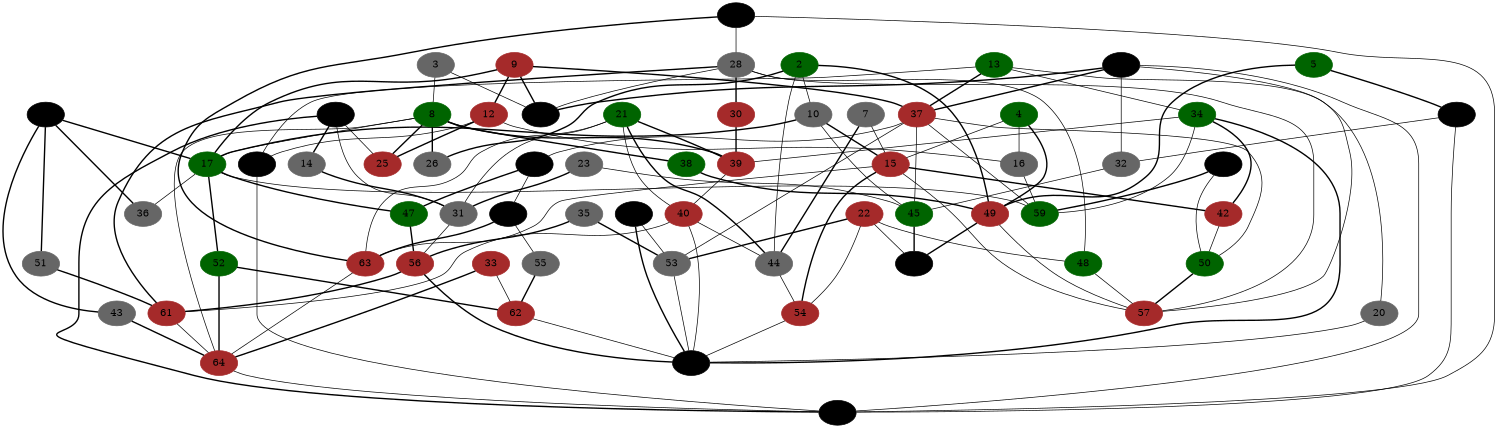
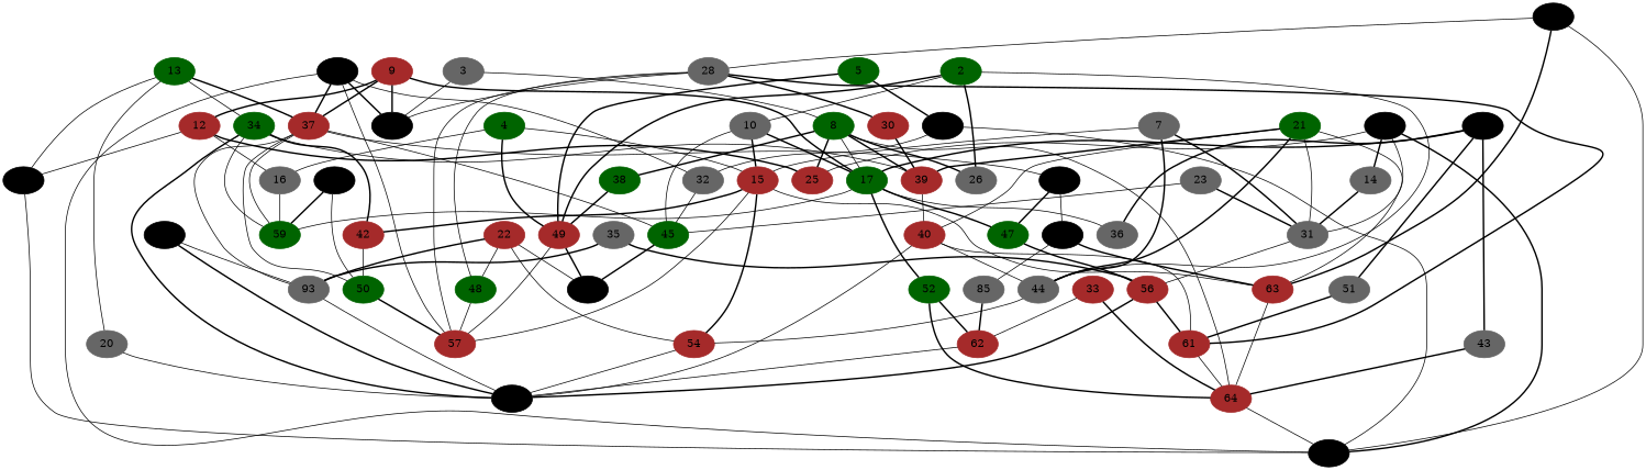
  graph {
    fontname="DejaVu Serif"
    node [color=brown fontname="DejaVu Serif" style=filled]
    edge [fontname="DejaVu Serif" style=solid]
    1 [color=black]
    17 [color=darkgreen]
    36 [color=gray40]
    43 [color=gray40]
    51 [color=gray40]
    59 [color=darkgreen]
    47 [color=darkgreen]
    52 [color=darkgreen]
    64
    61
    2 [color=darkgreen]
    10 [color=gray40]
    26 [color=gray40]
    44 [color=gray40]
    49
    15
    45 [color=darkgreen]
    54
    57
    58 [color=black]
    3 [color=gray40]
    8 [color=darkgreen]
    60 [color=black]
    25
    38 [color=darkgreen]
    39
    4 [color=darkgreen]
    16 [color=gray40]
    42
    63
    5 [color=darkgreen]
    6 [color=black]
    32 [color=gray40]
    65 [color=black]
    7 [color=gray40]
    31 [color=gray40]
    56
    40
    9
    12
    37
    24 [color=black]
-   53 [color=gray40]
+   53 [color=gray40 label=93]
    50 [color=darkgreen]
    41 [color=black]
    11 [color=black]
    14 [color=gray40]
    13 [color=darkgreen]
    20 [color=gray40]
    34 [color=darkgreen]
    66 [color=black]
-   55 [color=gray40]
+   55 [color=gray40 label=85]
    62
    18 [color=black]
    19 [color=black]
    28 [color=gray40]
    48 [color=darkgreen]
    30
    21 [color=darkgreen]
    22
    23 [color=gray40]
    27 [color=black]
    29 [color=black]
    33
    35 [color=gray40]
    46 [color=black]
    1 -- 17 [style=bold]
    1 -- 36 [style=bold]
    1 -- 43 [style=bold]
    1 -- 51 [style=bold]
    17 -- 36
    17 -- 59
    17 -- 47 [style=bold]
    17 -- 52 [style=bold]
    43 -- 64 [style=bold]
    51 -- 61 [style=bold]
    47 -- 56 [style=bold]
    52 -- 64 [style=bold]
    52 -- 62 [style=bold]
    64 -- 65
    61 -- 64
    2 -- 10
    2 -- 26 [style=bold]
    2 -- 44
    2 -- 49 [style=bold]
    10 -- 17 [style=bold]
    10 -- 15 [style=bold]
    10 -- 45
    44 -- 54
    49 -- 57
    49 -- 58 [style=bold]
    15 -- 54 [style=bold]
    15 -- 57
    15 -- 42 [style=bold]
    15 -- 63
    45 -- 58 [style=bold]
    54 -- 66
    3 -- 8
    3 -- 60
    8 -- 17
    8 -- 64
    8 -- 26 [style=bold]
    8 -- 25 [style=bold]
    8 -- 38 [style=bold]
    8 -- 39 [style=bold]
    38 -- 49 [style=bold]
    39 -- 40
    4 -- 49 [style=bold]
    4 -- 15
    4 -- 16
    16 -- 59
    42 -- 50
    63 -- 64
    5 -- 49 [style=bold]
    5 -- 6 [style=bold]
    6 -- 32
    6 -- 65
    32 -- 45
    7 -- 44 [style=bold]
    7 -- 15
+   7 -- 31 [style=bold]
    31 -- 56
    56 -- 61 [style=bold]
    56 -- 66 [style=bold]
    40 -- 61
    40 -- 44
    40 -- 66
    9 -- 17 [style=bold]
    9 -- 60 [style=bold]
    9 -- 12 [style=bold]
    9 -- 37 [style=bold]
    12 -- 25 [style=bold]
    12 -- 16
    12 -- 24
    37 -- 59
    37 -- 45
    37 -- 53
    37 -- 50
    37 -- 41
    24 -- 65
    53 -- 66
    50 -- 57 [style=bold]
    41 -- 47 [style=bold]
    41 -- 46
    11 -- 25
    11 -- 65 [style=bold]
    11 -- 31
    11 -- 14 [style=bold]
    14 -- 31 [style=bold]
    13 -- 37 [style=bold]
    13 -- 24
    13 -- 20
    13 -- 34
    20 -- 66
    34 -- 59
    34 -- 39
    34 -- 42 [style=bold]
    34 -- 66 [style=bold]
    55 -- 62 [style=bold]
    62 -- 66
    18 -- 57
    18 -- 60 [style=bold]
    18 -- 32
    18 -- 65
    18 -- 37 [style=bold]
    19 -- 63 [style=bold]
    19 -- 65
    19 -- 28
    28 -- 61 [style=bold]
    28 -- 57
    28 -- 60
    28 -- 48
    28 -- 30 [style=bold]
    48 -- 57
    30 -- 39 [style=bold]
    21 -- 44 [style=bold]
    21 -- 39 [style=bold]
    21 -- 63
    21 -- 31
    21 -- 40
    22 -- 54
    22 -- 58
    22 -- 53 [style=bold]
    22 -- 48
    23 -- 45
    23 -- 31 [style=bold]
    27 -- 59 [style=bold]
    27 -- 50
    29 -- 53
    29 -- 66 [style=bold]
    33 -- 64 [style=bold]
    33 -- 62
    35 -- 56 [style=bold]
    35 -- 53 [style=bold]
    46 -- 63 [style=bold]
    46 -- 55
  }
